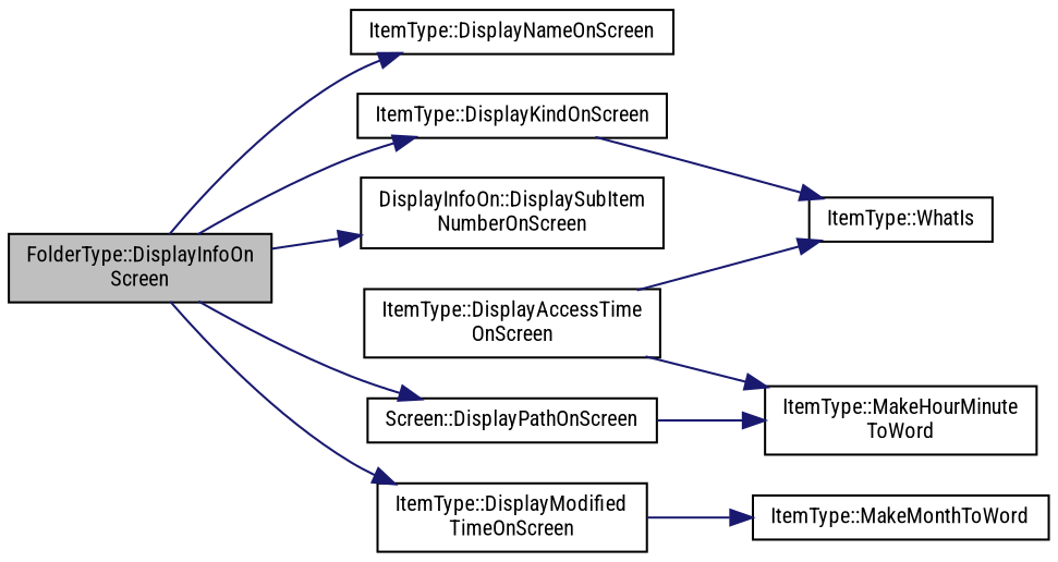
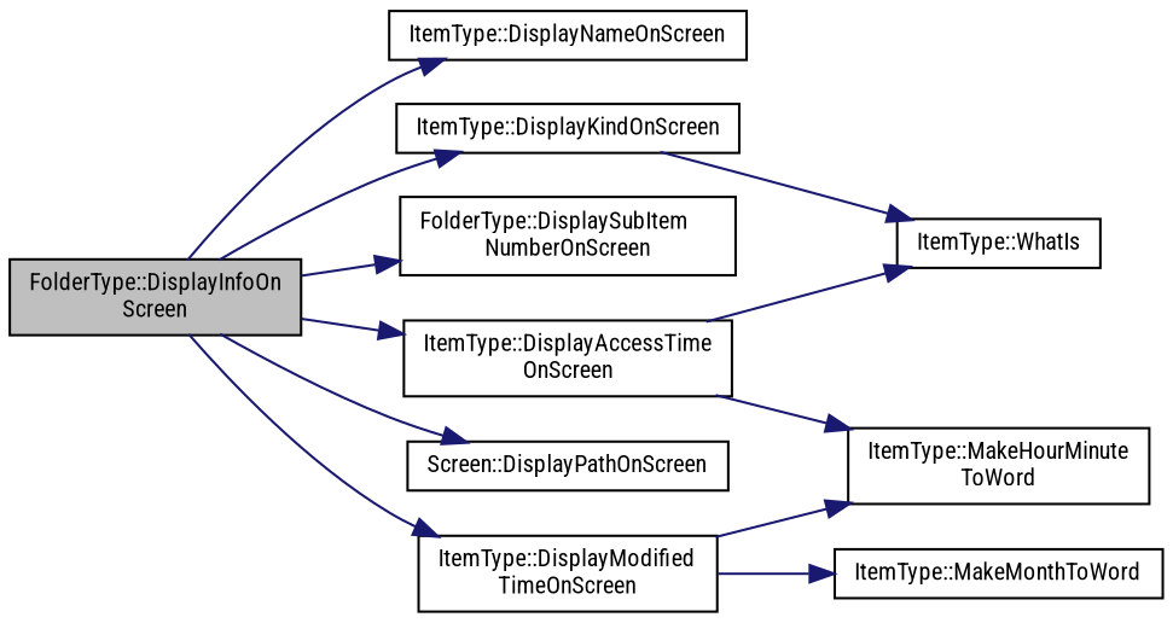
  digraph {
    fontname="Roboto Condensed"
    rankdir=LR
    node [color=black fillcolor=white fontname="Roboto Condensed" fontsize=10 shape=record style=filled]
    edge [color=midnightblue fontname="Roboto Condensed" fontsize=10 labelfontname=Helvetica labelfontsize=10 style=solid]
    n1 [fillcolor=grey75 fontcolor=black height=0.2 label="FolderType::DisplayInfoOn\lScreen" width=0.4]
    n2 [height=0.2 label="ItemType::DisplayNameOnScreen" width=0.4]
    n3 [height=0.2 label="ItemType::DisplayKindOnScreen" width=0.4]
-   n4 [height=0.2 label="DisplayInfoOn::DisplaySubItem\lNumberOnScreen" width=0.4]
+   n4 [height=0.2 label="FolderType::DisplaySubItem\lNumberOnScreen" width=0.4]
    n5 [height=0.2 label="Screen::DisplayPathOnScreen" width=0.4]
    n6 [height=0.2 label="ItemType::DisplayModified\lTimeOnScreen" width=0.4]
    n7 [height=0.2 label="ItemType::DisplayAccessTime\lOnScreen" width=0.4]
    n8 [height=0.2 label="ItemType::WhatIs" width=0.4]
    n9 [height=0.2 label="ItemType::MakeMonthToWord" width=0.4]
    n10 [height=0.2 label="ItemType::MakeHourMinute\lToWord" width=0.4]
    n1 -> n2
    n1 -> n3
    n1 -> n4
    n1 -> n5
    n1 -> n6
+   n1 -> n7
    n3 -> n8
    n6 -> n9
-   n5 -> n10
+   n6 -> n10
    n7 -> n8
    n7 -> n10
  }
